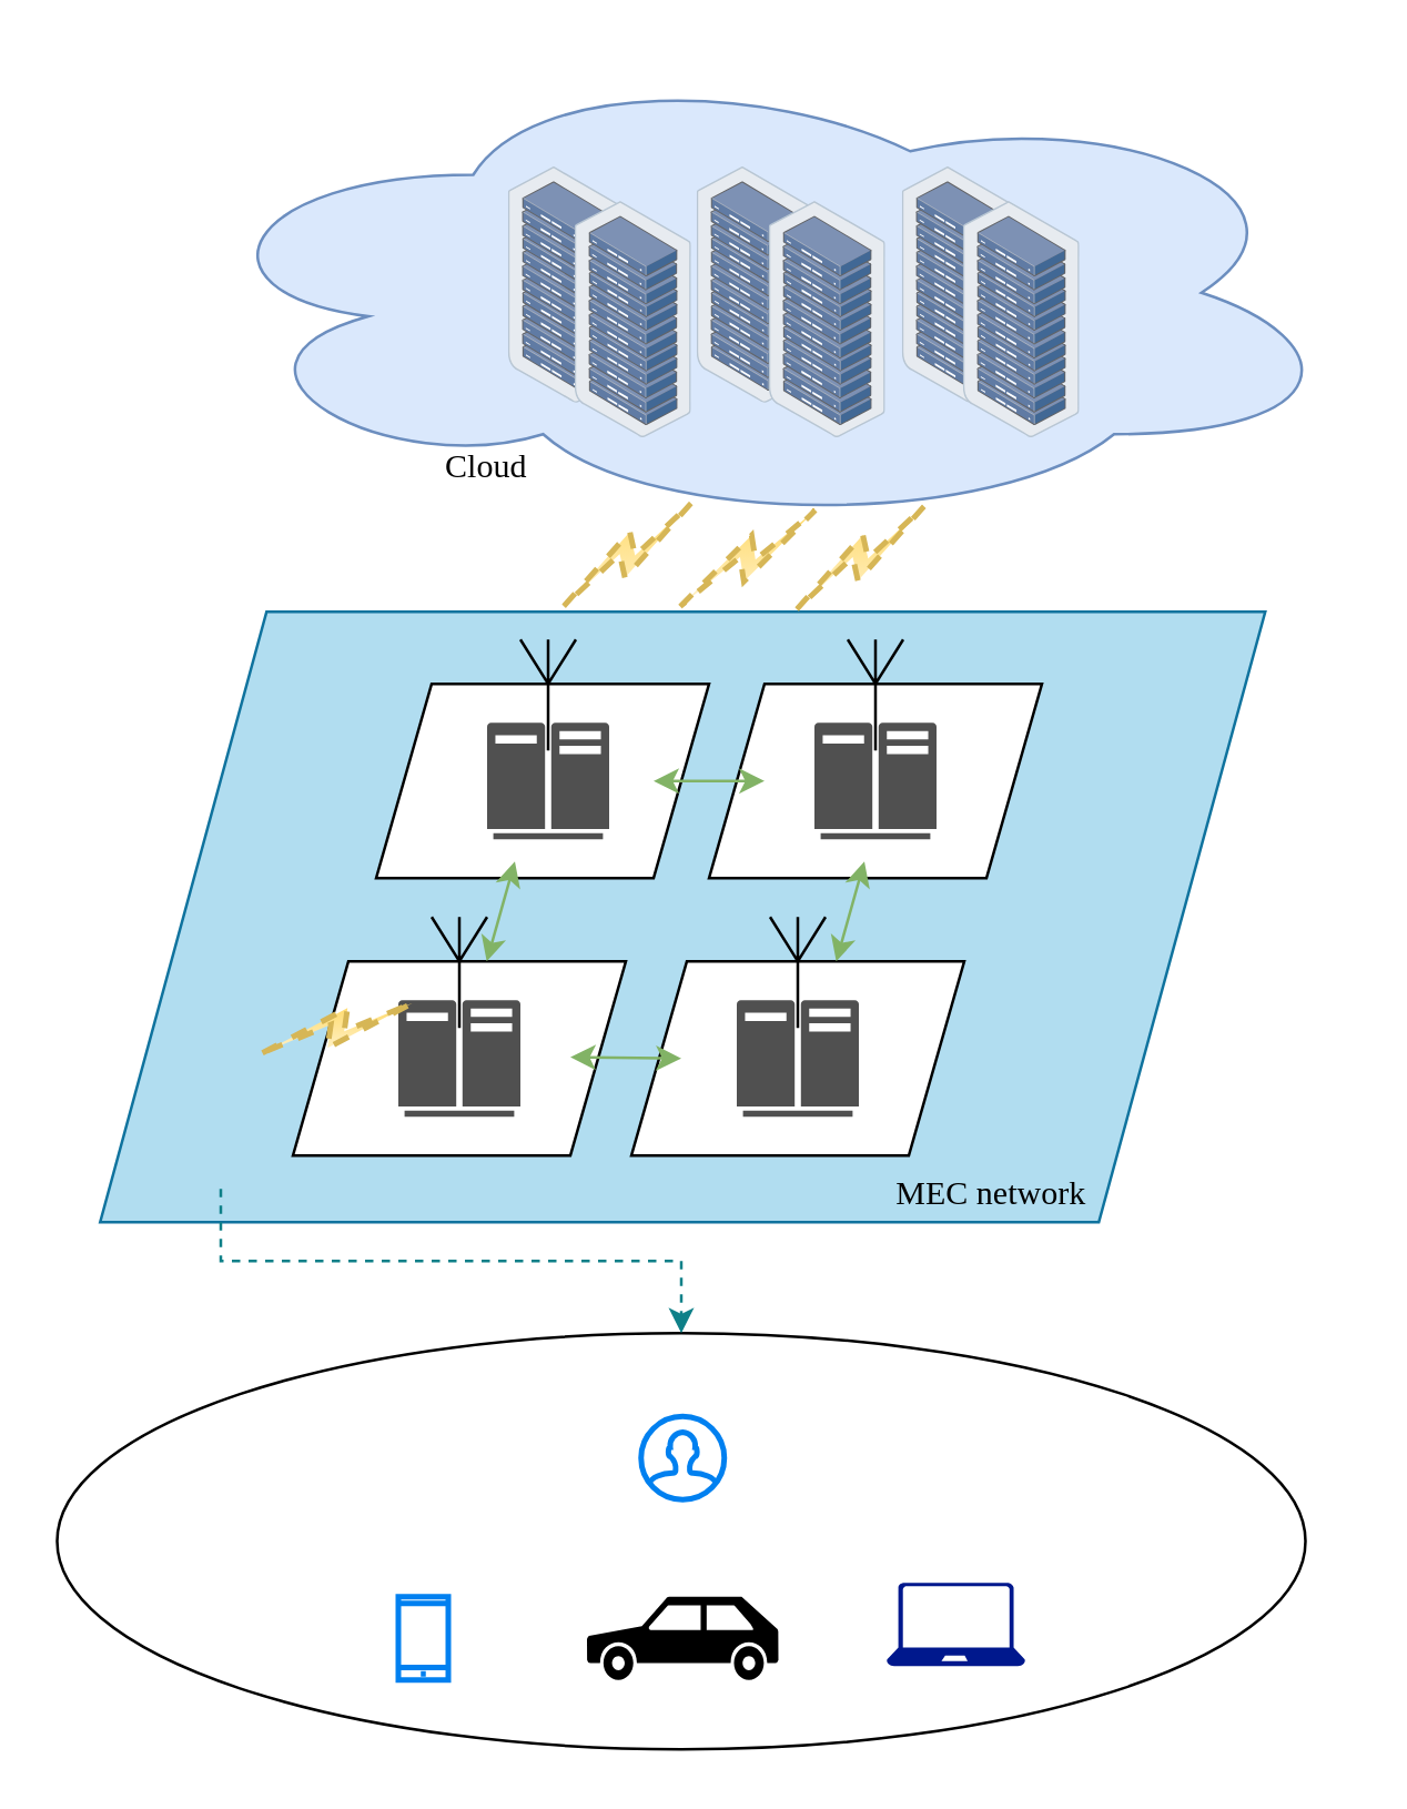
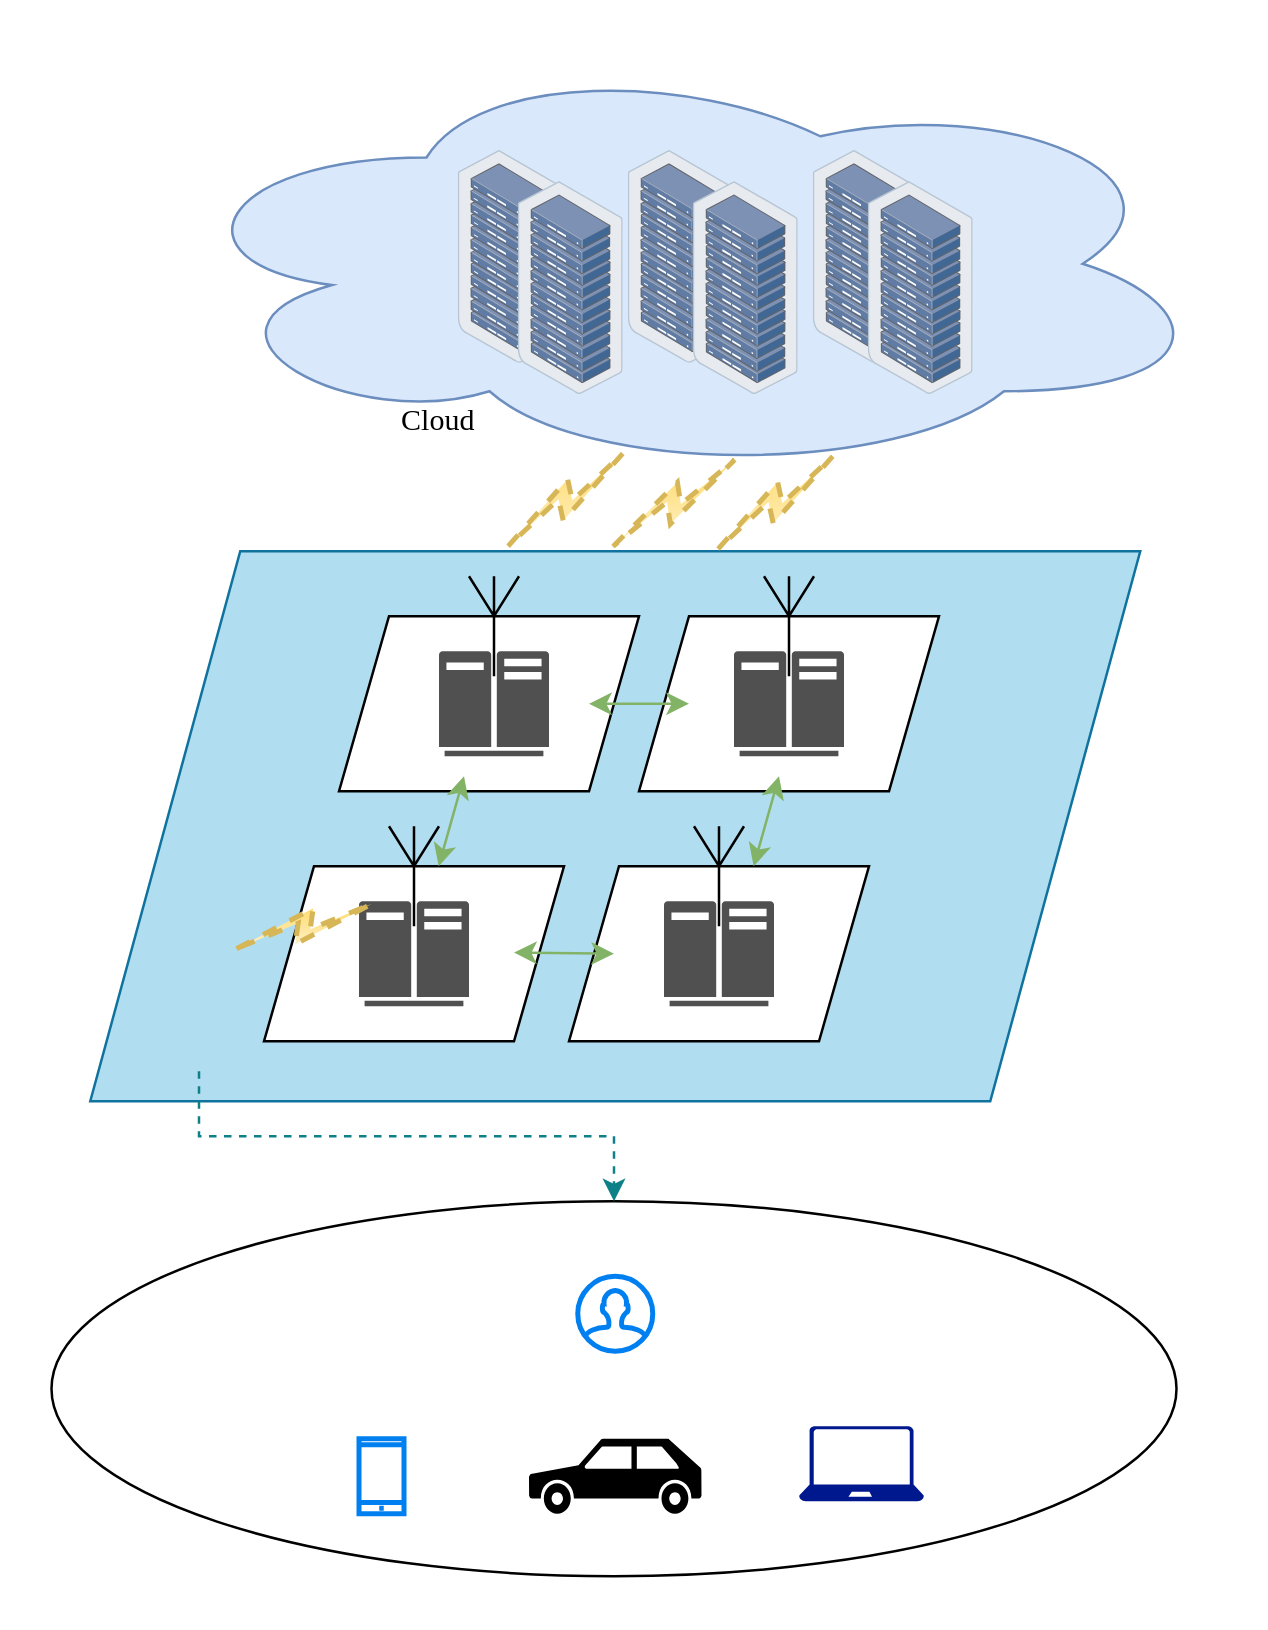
  <mxCell id="0" />
  <mxCell id="1" parent="0" />
  <mxCell id="2" value="" style="ellipse;whiteSpace=wrap;html=1;" parent="1" vertex="1"><mxGeometry x="20" y="480" width="450" height="150" as="geometry" /></mxCell>
  <mxCell id="3" value="" style="shape=parallelogram;perimeter=parallelogramPerimeter;whiteSpace=wrap;html=1;fixedSize=1;size=60;fillColor=#b1ddf0;strokeColor=#10739e;" parent="1" vertex="1"><mxGeometry x="35.5" y="220" width="420" height="220" as="geometry" /></mxCell>
  <mxCell id="4" value="" style="shape=parallelogram;perimeter=parallelogramPerimeter;whiteSpace=wrap;html=1;fixedSize=1;" parent="1" vertex="1"><mxGeometry x="227" y="346" width="120" height="70" as="geometry" /></mxCell>
  <mxCell id="5" value="" style="shape=parallelogram;perimeter=parallelogramPerimeter;whiteSpace=wrap;html=1;fixedSize=1;" parent="1" vertex="1"><mxGeometry x="105" y="346" width="120" height="70" as="geometry" /></mxCell>
  <mxCell id="6" value="" style="shape=parallelogram;perimeter=parallelogramPerimeter;whiteSpace=wrap;html=1;fixedSize=1;" parent="1" vertex="1"><mxGeometry x="255" y="246" width="120" height="70" as="geometry" /></mxCell>
  <mxCell id="7" value="" style="shape=parallelogram;perimeter=parallelogramPerimeter;whiteSpace=wrap;html=1;fixedSize=1;" parent="1" vertex="1"><mxGeometry x="135" y="246" width="120" height="70" as="geometry" /></mxCell>
  <mxCell id="8" value="" style="ellipse;shape=cloud;whiteSpace=wrap;html=1;fillColor=#dae8fc;strokeColor=#6c8ebf;" parent="1" vertex="1"><mxGeometry x="65" y="20" width="420" height="170" as="geometry" /></mxCell>
  <mxCell id="9" value="" style="pointerEvents=1;shadow=0;dashed=0;html=1;strokeColor=none;fillColor=#505050;labelPosition=center;verticalLabelPosition=bottom;verticalAlign=top;outlineConnect=0;align=center;shape=mxgraph.office.servers.mainframe_host;" parent="1" vertex="1"><mxGeometry x="175" y="260" width="44" height="42" as="geometry" /></mxCell>
  <mxCell id="10" value="" style="verticalLabelPosition=bottom;shadow=0;dashed=0;align=center;html=1;verticalAlign=top;shape=mxgraph.electrical.radio.aerial_-_antenna_1;" parent="1" vertex="1"><mxGeometry x="187" y="230" width="20" height="40" as="geometry" /></mxCell>
  <mxCell id="11" value="" style="pointerEvents=1;shadow=0;dashed=0;html=1;strokeColor=none;fillColor=#505050;labelPosition=center;verticalLabelPosition=bottom;verticalAlign=top;outlineConnect=0;align=center;shape=mxgraph.office.servers.mainframe_host;" parent="1" vertex="1"><mxGeometry x="293" y="260" width="44" height="42" as="geometry" /></mxCell>
  <mxCell id="12" value="" style="verticalLabelPosition=bottom;shadow=0;dashed=0;align=center;html=1;verticalAlign=top;shape=mxgraph.electrical.radio.aerial_-_antenna_1;" parent="1" vertex="1"><mxGeometry x="305" y="230" width="20" height="40" as="geometry" /></mxCell>
  <mxCell id="13" value="" style="pointerEvents=1;shadow=0;dashed=0;html=1;strokeColor=none;fillColor=#505050;labelPosition=center;verticalLabelPosition=bottom;verticalAlign=top;outlineConnect=0;align=center;shape=mxgraph.office.servers.mainframe_host;" parent="1" vertex="1"><mxGeometry x="143" y="360" width="44" height="42" as="geometry" /></mxCell>
  <mxCell id="14" value="" style="verticalLabelPosition=bottom;shadow=0;dashed=0;align=center;html=1;verticalAlign=top;shape=mxgraph.electrical.radio.aerial_-_antenna_1;" parent="1" vertex="1"><mxGeometry x="155" y="330" width="20" height="40" as="geometry" /></mxCell>
  <mxCell id="15" value="" style="pointerEvents=1;shadow=0;dashed=0;html=1;strokeColor=none;fillColor=#505050;labelPosition=center;verticalLabelPosition=bottom;verticalAlign=top;outlineConnect=0;align=center;shape=mxgraph.office.servers.mainframe_host;" parent="1" vertex="1"><mxGeometry x="265" y="360" width="44" height="42" as="geometry" /></mxCell>
  <mxCell id="16" value="" style="verticalLabelPosition=bottom;shadow=0;dashed=0;align=center;html=1;verticalAlign=top;shape=mxgraph.electrical.radio.aerial_-_antenna_1;" parent="1" vertex="1"><mxGeometry x="277" y="330" width="20" height="40" as="geometry" /></mxCell>
  <mxCell id="17" value="" style="endArrow=classic;startArrow=classic;html=1;fillColor=#d5e8d4;strokeColor=#82b366;" parent="1" edge="1"><mxGeometry width="50" height="50" relative="1" as="geometry"><mxPoint x="235" y="281" as="sourcePoint" /><mxPoint x="275" y="281" as="targetPoint" /><Array as="points" /></mxGeometry></mxCell>
  <mxCell id="18" value="" style="endArrow=classic;startArrow=classic;html=1;fillColor=#d5e8d4;strokeColor=#82b366;" parent="1" target="5" edge="1"><mxGeometry width="50" height="50" relative="1" as="geometry"><mxPoint x="185" y="310" as="sourcePoint" /><mxPoint x="303" y="291" as="targetPoint" /><Array as="points" /></mxGeometry></mxCell>
  <mxCell id="19" value="" style="endArrow=classic;startArrow=classic;html=1;fillColor=#d5e8d4;strokeColor=#82b366;" parent="1" edge="1"><mxGeometry width="50" height="50" relative="1" as="geometry"><mxPoint x="205" y="380.5" as="sourcePoint" /><mxPoint x="245" y="381" as="targetPoint" /><Array as="points" /></mxGeometry></mxCell>
  <mxCell id="20" value="" style="endArrow=classic;startArrow=classic;html=1;fillColor=#d5e8d4;strokeColor=#82b366;" parent="1" edge="1"><mxGeometry width="50" height="50" relative="1" as="geometry"><mxPoint x="311" y="310" as="sourcePoint" /><mxPoint x="300.859" y="346" as="targetPoint" /><Array as="points" /></mxGeometry></mxCell>
- <mxCell id="21" value="&lt;font face=&quot;Times New Roman&quot;&gt;MEC network&lt;/font&gt;" style="text;html=1;strokeColor=none;fillColor=none;align=center;verticalAlign=middle;whiteSpace=wrap;rounded=0;" parent="1" vertex="1"><mxGeometry x="297" y="420" width="120" height="20" as="geometry" /></mxCell>
  <mxCell id="22" value="" style="points=[];aspect=fixed;html=1;align=center;shadow=0;dashed=0;image;image=img/lib/allied_telesis/storage/Datacenter_Server_Rack.svg;" parent="1" vertex="1"><mxGeometry x="183" y="60" width="42" height="85.14" as="geometry" /></mxCell>
  <mxCell id="23" value="" style="points=[];aspect=fixed;html=1;align=center;shadow=0;dashed=0;image;image=img/lib/allied_telesis/storage/Datacenter_Server_Rack.svg;" parent="1" vertex="1"><mxGeometry x="251" y="60" width="42" height="85.14" as="geometry" /></mxCell>
  <mxCell id="24" value="" style="points=[];aspect=fixed;html=1;align=center;shadow=0;dashed=0;image;image=img/lib/allied_telesis/storage/Datacenter_Server_Rack.svg;" parent="1" vertex="1"><mxGeometry x="277" y="72.43" width="42" height="85.14" as="geometry" /></mxCell>
  <mxCell id="25" value="" style="points=[];aspect=fixed;html=1;align=center;shadow=0;dashed=0;image;image=img/lib/allied_telesis/storage/Datacenter_Server_Rack.svg;" parent="1" vertex="1"><mxGeometry x="207" y="72.43" width="42" height="85.14" as="geometry" /></mxCell>
  <mxCell id="26" value="" style="points=[];aspect=fixed;html=1;align=center;shadow=0;dashed=0;image;image=img/lib/allied_telesis/storage/Datacenter_Server_Rack.svg;" parent="1" vertex="1"><mxGeometry x="325" y="60" width="42" height="85.14" as="geometry" /></mxCell>
  <mxCell id="27" value="" style="points=[];aspect=fixed;html=1;align=center;shadow=0;dashed=0;image;image=img/lib/allied_telesis/storage/Datacenter_Server_Rack.svg;" parent="1" vertex="1"><mxGeometry x="347" y="72.43" width="42" height="85.14" as="geometry" /></mxCell>
  <mxCell id="28" value="&lt;font face=&quot;Times New Roman&quot;&gt;Cloud&lt;/font&gt;" style="text;html=1;strokeColor=none;fillColor=none;align=center;verticalAlign=middle;whiteSpace=wrap;rounded=0;" parent="1" vertex="1"><mxGeometry x="155" y="157.57" width="40" height="20" as="geometry" /></mxCell>
  <mxCell id="29" value="" style="html=1;verticalLabelPosition=bottom;align=center;labelBackgroundColor=#ffffff;verticalAlign=top;strokeWidth=2;strokeColor=#0080F0;shadow=0;dashed=0;shape=mxgraph.ios7.icons.smartphone;" parent="1" vertex="1"><mxGeometry x="143" y="575" width="18" height="30" as="geometry" /></mxCell>
  <mxCell id="30" value="" style="shape=mxgraph.signs.transportation.car_3;html=1;pointerEvents=1;fillColor=#000000;strokeColor=none;verticalLabelPosition=bottom;verticalAlign=top;align=center;" parent="1" vertex="1"><mxGeometry x="211" y="575" width="69" height="30" as="geometry" /></mxCell>
  <mxCell id="31" value="" style="aspect=fixed;pointerEvents=1;shadow=0;dashed=0;html=1;strokeColor=none;labelPosition=center;verticalLabelPosition=bottom;verticalAlign=top;align=center;fillColor=#00188D;shape=mxgraph.azure.laptop" parent="1" vertex="1"><mxGeometry x="319" y="570" width="50" height="30" as="geometry" /></mxCell>
  <mxCell id="32" value="" style="html=1;verticalLabelPosition=bottom;align=center;labelBackgroundColor=#ffffff;verticalAlign=top;strokeWidth=2;strokeColor=#0080F0;shadow=0;dashed=0;shape=mxgraph.ios7.icons.user;" parent="1" vertex="1"><mxGeometry x="230.5" y="510" width="30" height="30" as="geometry" /></mxCell>
  <mxCell id="33" style="edgeStyle=orthogonalEdgeStyle;rounded=0;orthogonalLoop=1;jettySize=auto;html=1;dashed=1;fillColor=#b0e3e6;strokeColor=#0e8088;" parent="1" source="34" target="2" edge="1"><mxGeometry relative="1" as="geometry" /></mxCell>
  <mxCell id="34" value="" style="shape=image;html=1;verticalAlign=top;verticalLabelPosition=bottom;labelBackgroundColor=#ffffff;imageAspect=0;aspect=fixed;image=https://cdn3.iconfinder.com/data/icons/google-material-design-icons/48/ic_directions_walk_48px-128.png" parent="1" vertex="1"><mxGeometry x="55" y="380" width="48" height="48" as="geometry" /></mxCell>
  <mxCell id="35" value="" style="html=1;outlineConnect=0;fillColor=#fff2cc;strokeColor=#d6b656;gradientDirection=north;strokeWidth=2;shape=mxgraph.networks.comm_link_edge;html=1;dashed=1;entryX=0.55;entryY=0.95;entryDx=0;entryDy=0;entryPerimeter=0;gradientColor=#ffd966;" parent="1" source="3" target="8" edge="1"><mxGeometry width="100" height="100" relative="1" as="geometry"><mxPoint x="227" y="260" as="sourcePoint" /><mxPoint x="327" y="160" as="targetPoint" /><Array as="points"><mxPoint x="237" y="70" /></Array></mxGeometry></mxCell>
  <mxCell id="36" value="" style="html=1;outlineConnect=0;fillColor=#fff2cc;strokeColor=#d6b656;gradientDirection=north;strokeWidth=2;shape=mxgraph.networks.comm_link_edge;html=1;dashed=1;exitX=0.75;exitY=0;exitDx=0;exitDy=0;gradientColor=#ffd966;" parent="1" source="34" target="13" edge="1"><mxGeometry width="100" height="100" relative="1" as="geometry"><mxPoint x="80.904" y="396" as="sourcePoint" /><mxPoint x="135" y="357.5" as="targetPoint" /><Array as="points"><mxPoint x="76" y="246" /></Array></mxGeometry></mxCell>
  <mxCell id="37" value="" style="html=1;outlineConnect=0;fillColor=#fff2cc;strokeColor=#d6b656;gradientDirection=north;strokeWidth=2;shape=mxgraph.networks.comm_link_edge;html=1;dashed=1;exitX=0.592;exitY=0.005;exitDx=0;exitDy=0;exitPerimeter=0;gradientColor=#ffd966;" parent="1" source="3" edge="1"><mxGeometry width="100" height="100" relative="1" as="geometry"><mxPoint x="251.904" y="230" as="sourcePoint" /><mxPoint x="335" y="180" as="targetPoint" /><Array as="points"><mxPoint x="247" y="80" /></Array></mxGeometry></mxCell>
  <mxCell id="38" value="" style="html=1;outlineConnect=0;fillColor=#fff2cc;strokeColor=#d6b656;gradientDirection=north;strokeWidth=2;shape=mxgraph.networks.comm_link_edge;html=1;dashed=1;exitX=0.592;exitY=0.005;exitDx=0;exitDy=0;exitPerimeter=0;gradientColor=#ffd966;" parent="1" edge="1"><mxGeometry width="100" height="100" relative="1" as="geometry"><mxPoint x="200.14" y="220" as="sourcePoint" /><mxPoint x="251" y="178.9" as="targetPoint" /><Array as="points"><mxPoint x="163" y="78.9" /></Array></mxGeometry></mxCell>
